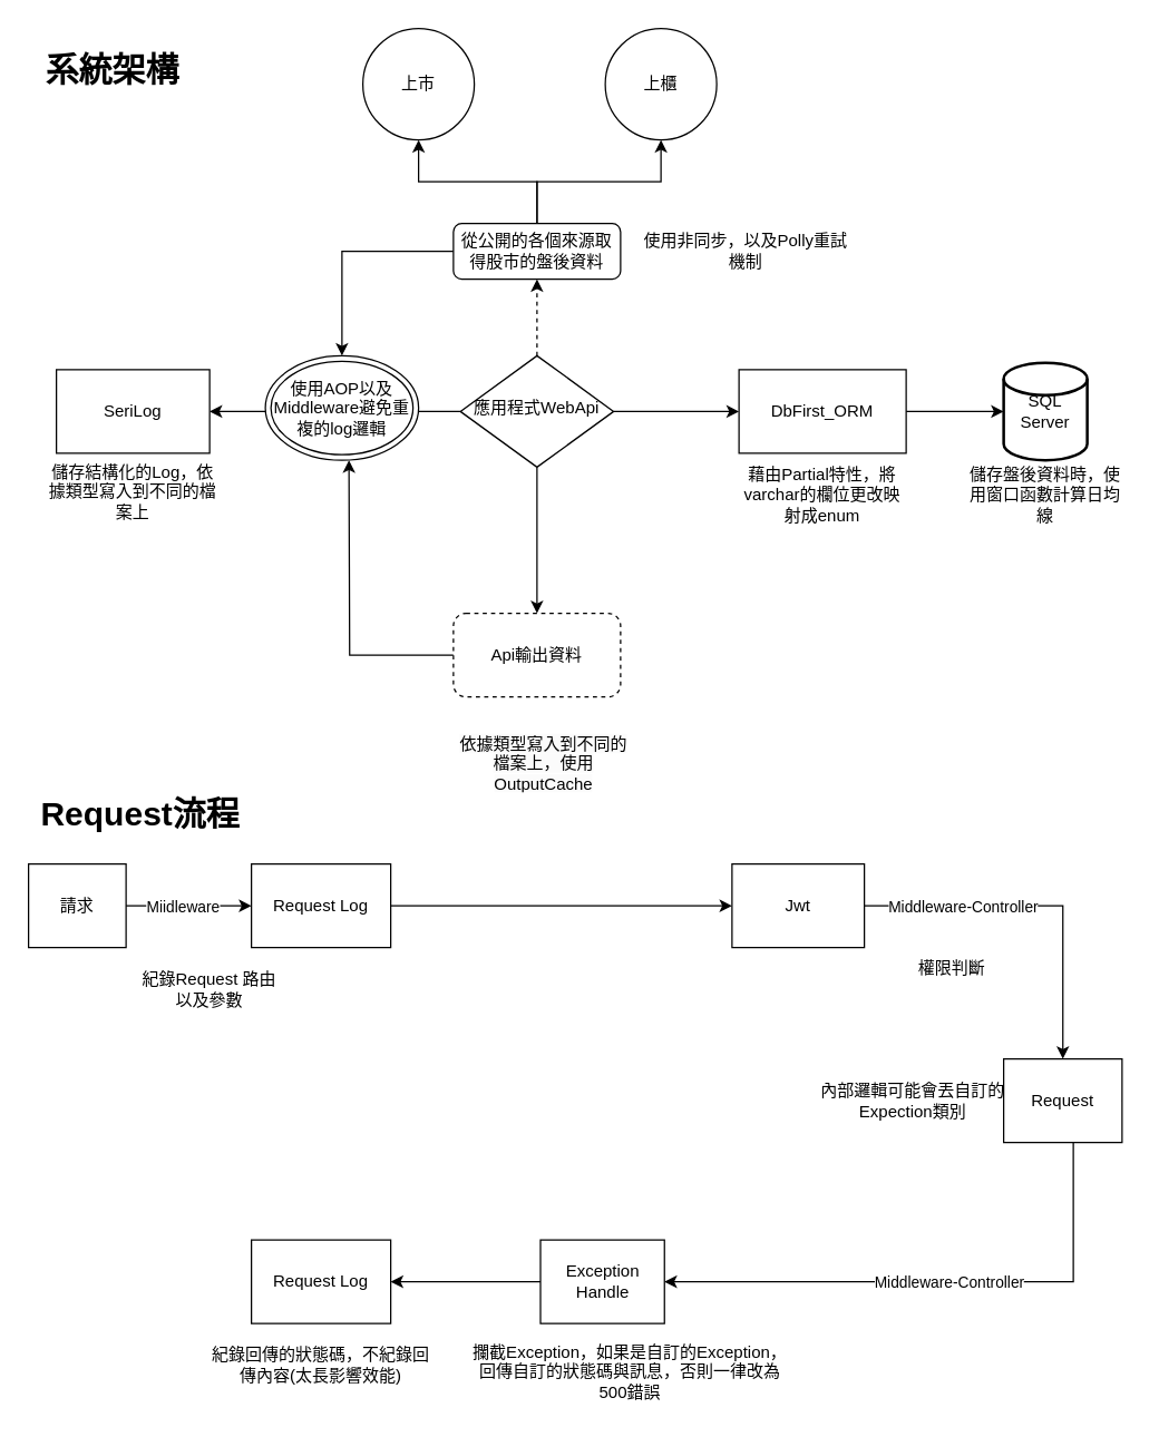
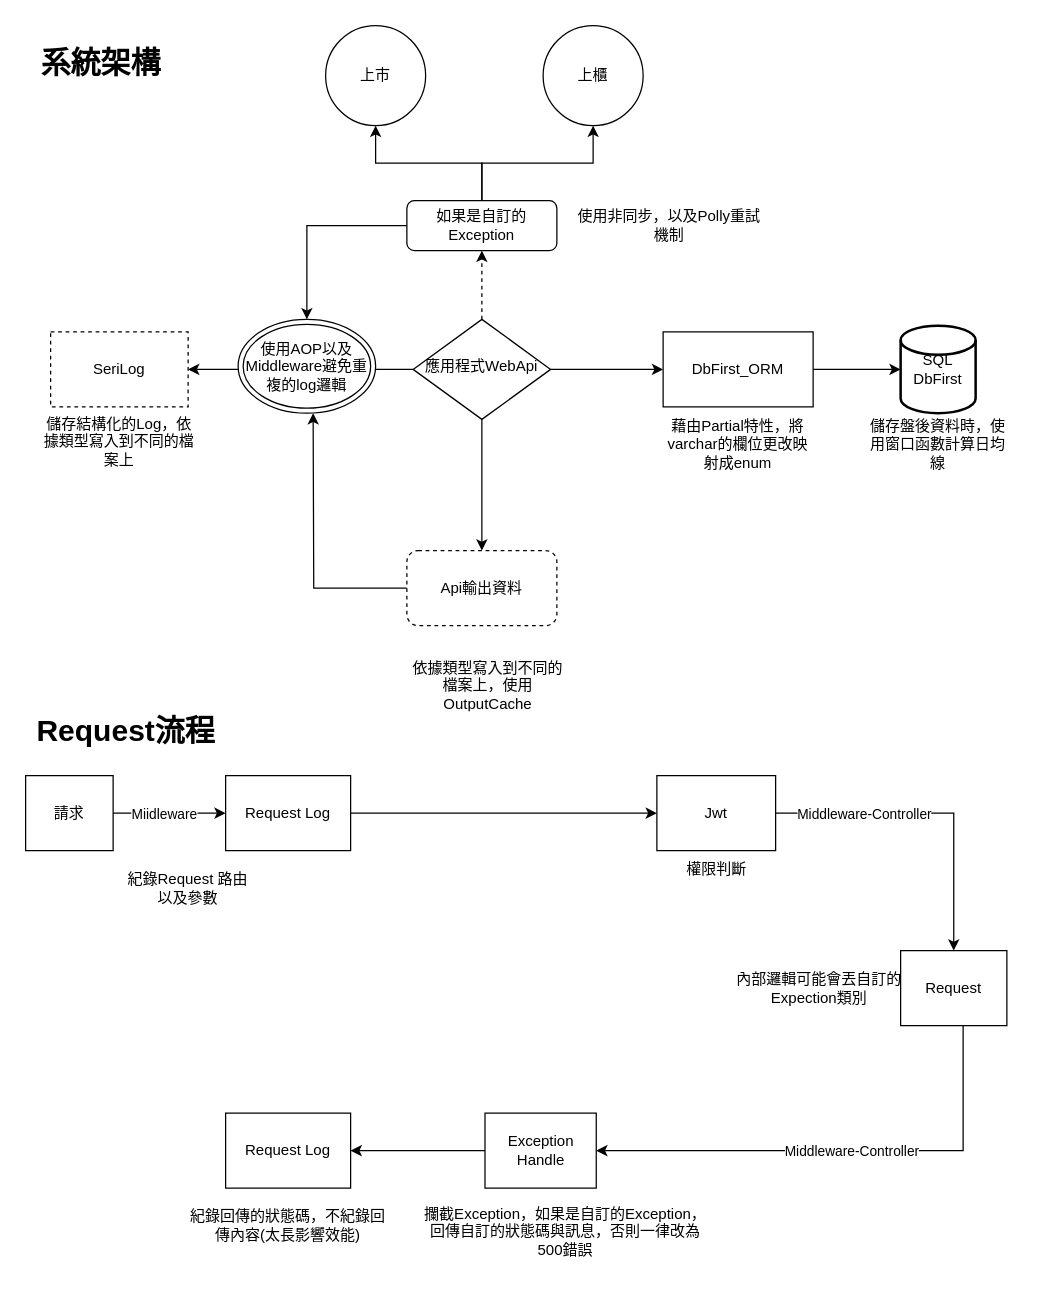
  <mxCell id="0" />
  <mxCell id="1" parent="0" />
  <mxCell id="2" style="edgeStyle=orthogonalEdgeStyle;rounded=0;orthogonalLoop=1;jettySize=auto;html=1;" edge="1" parent="1" source="5" target="14"><mxGeometry relative="1" as="geometry" /></mxCell>
  <mxCell id="3" style="edgeStyle=orthogonalEdgeStyle;rounded=0;orthogonalLoop=1;jettySize=auto;html=1;exitX=0.5;exitY=0;exitDx=0;exitDy=0;entryX=0.5;entryY=1;entryDx=0;entryDy=0;" edge="1" parent="1" source="5" target="15"><mxGeometry relative="1" as="geometry" /></mxCell>
  <mxCell id="4" style="edgeStyle=orthogonalEdgeStyle;rounded=0;orthogonalLoop=1;jettySize=auto;html=1;exitX=0;exitY=0.5;exitDx=0;exitDy=0;entryX=0.5;entryY=0;entryDx=0;entryDy=0;" edge="1" parent="1" source="5" target="25"><mxGeometry relative="1" as="geometry" /></mxCell>
- <mxCell id="5" value="從公開的各個來源取得股市的盤後資料" style="rounded=1;whiteSpace=wrap;html=1;fontSize=12;glass=0;strokeWidth=1;shadow=0;" parent="1" vertex="1"><mxGeometry x="325" y="160" width="120" height="40" as="geometry" /></mxCell>
+ <mxCell id="5" value="如果是自訂的Exception" style="rounded=1;whiteSpace=wrap;html=1;fontSize=12;glass=0;strokeWidth=1;shadow=0;" parent="1" vertex="1"><mxGeometry x="325" y="160" width="120" height="40" as="geometry" /></mxCell>
  <mxCell id="6" value="" style="edgeStyle=orthogonalEdgeStyle;rounded=0;orthogonalLoop=1;jettySize=auto;html=1;" edge="1" parent="1" source="10" target="13"><mxGeometry relative="1" as="geometry" /></mxCell>
  <mxCell id="7" style="edgeStyle=orthogonalEdgeStyle;rounded=0;orthogonalLoop=1;jettySize=auto;html=1;exitX=0.5;exitY=0;exitDx=0;exitDy=0;entryX=0.5;entryY=1;entryDx=0;entryDy=0;dashed=1;" edge="1" parent="1" source="10" target="5"><mxGeometry relative="1" as="geometry" /></mxCell>
  <mxCell id="8" style="edgeStyle=orthogonalEdgeStyle;rounded=0;orthogonalLoop=1;jettySize=auto;html=1;exitX=0.5;exitY=1;exitDx=0;exitDy=0;entryX=0.5;entryY=0;entryDx=0;entryDy=0;" edge="1" parent="1" source="10" target="17"><mxGeometry relative="1" as="geometry" /></mxCell>
  <mxCell id="9" value="" style="edgeStyle=orthogonalEdgeStyle;rounded=0;orthogonalLoop=1;jettySize=auto;html=1;" edge="1" parent="1" source="10" target="22"><mxGeometry relative="1" as="geometry"><Array as="points"><mxPoint x="240" y="295" /><mxPoint x="240" y="295" /></Array></mxGeometry></mxCell>
  <mxCell id="10" value="應用程式WebApi" style="rhombus;whiteSpace=wrap;html=1;shadow=0;fontFamily=Helvetica;fontSize=12;align=center;strokeWidth=1;spacing=6;spacingTop=-4;" parent="1" vertex="1"><mxGeometry x="330" y="255" width="110" height="80" as="geometry" /></mxCell>
  <mxCell id="11" value="系統架構" style="text;strokeColor=none;fillColor=none;html=1;fontSize=24;fontStyle=1;verticalAlign=middle;align=center;" vertex="1" parent="1"><mxGeometry x="30" y="30" width="100" height="40" as="geometry" /></mxCell>
  <mxCell id="12" value="" style="edgeStyle=orthogonalEdgeStyle;rounded=0;orthogonalLoop=1;jettySize=auto;html=1;entryX=0;entryY=0.5;entryDx=0;entryDy=0;entryPerimeter=0;" edge="1" parent="1" source="13" target="18"><mxGeometry relative="1" as="geometry"><mxPoint x="690" y="300" as="targetPoint" /></mxGeometry></mxCell>
  <mxCell id="13" value="DbFirst_ORM" style="rounded=0;whiteSpace=wrap;html=1;" vertex="1" parent="1"><mxGeometry x="530" y="265" width="120" height="60" as="geometry" /></mxCell>
  <mxCell id="14" value="上市" style="ellipse;whiteSpace=wrap;html=1;aspect=fixed;" vertex="1" parent="1"><mxGeometry x="260" y="20" width="80" height="80" as="geometry" /></mxCell>
  <mxCell id="15" value="上櫃" style="ellipse;whiteSpace=wrap;html=1;aspect=fixed;" vertex="1" parent="1"><mxGeometry x="434" y="20" width="80" height="80" as="geometry" /></mxCell>
  <mxCell id="16" style="edgeStyle=orthogonalEdgeStyle;rounded=0;orthogonalLoop=1;jettySize=auto;html=1;exitX=0;exitY=0.5;exitDx=0;exitDy=0;" edge="1" parent="1" source="17"><mxGeometry relative="1" as="geometry"><mxPoint x="250" y="330" as="targetPoint" /></mxGeometry></mxCell>
  <mxCell id="17" value="Api輸出資料" style="rounded=1;whiteSpace=wrap;html=1;dashed=1;" vertex="1" parent="1"><mxGeometry x="325" y="440" width="120" height="60" as="geometry" /></mxCell>
- <mxCell id="18" value="SQL Server&lt;br&gt;" style="strokeWidth=2;html=1;shape=mxgraph.flowchart.database;whiteSpace=wrap;" vertex="1" parent="1"><mxGeometry x="720" y="260" width="60" height="70" as="geometry" /></mxCell>
+ <mxCell id="18" value="SQL DbFirst&lt;br&gt;" style="strokeWidth=2;html=1;shape=mxgraph.flowchart.database;whiteSpace=wrap;" vertex="1" parent="1"><mxGeometry x="720" y="260" width="60" height="70" as="geometry" /></mxCell>
  <mxCell id="19" value="藉由Partial特性，將varchar的欄位更改映射成enum" style="text;html=1;strokeColor=none;fillColor=none;align=center;verticalAlign=middle;whiteSpace=wrap;overflow=hidden;" vertex="1" parent="1"><mxGeometry x="530" y="320" width="120" height="70" as="geometry" /></mxCell>
  <mxCell id="20" value="使用非同步，以及Polly重試&lt;br&gt;機制" style="text;html=1;strokeColor=none;fillColor=none;align=center;verticalAlign=middle;whiteSpace=wrap;overflow=hidden;" vertex="1" parent="1"><mxGeometry x="450" y="155" width="170" height="50" as="geometry" /></mxCell>
  <mxCell id="21" value="儲存盤後資料時，使用窗口函數計算日均線" style="text;html=1;strokeColor=none;fillColor=none;align=center;verticalAlign=middle;whiteSpace=wrap;overflow=hidden;" vertex="1" parent="1"><mxGeometry x="690" y="320" width="120" height="70" as="geometry" /></mxCell>
- <mxCell id="22" value="SeriLog" style="rounded=0;whiteSpace=wrap;html=1;" vertex="1" parent="1"><mxGeometry x="40" y="265" width="110" height="60" as="geometry" /></mxCell>
+ <mxCell id="22" value="SeriLog" style="rounded=0;whiteSpace=wrap;html=1;dashed=1;" vertex="1" parent="1"><mxGeometry x="40" y="265" width="110" height="60" as="geometry" /></mxCell>
  <mxCell id="23" value="儲存結構化的Log，依據類型寫入到不同的檔案上" style="text;html=1;strokeColor=none;fillColor=none;align=center;verticalAlign=middle;whiteSpace=wrap;overflow=hidden;" vertex="1" parent="1"><mxGeometry x="30" y="325" width="130" height="55" as="geometry" /></mxCell>
  <mxCell id="24" value="&lt;br&gt;&lt;span style=&quot;color: rgb(0, 0, 0); font-family: Helvetica; font-size: 12px; font-style: normal; font-variant-ligatures: normal; font-variant-caps: normal; font-weight: 400; letter-spacing: normal; orphans: 2; text-align: center; text-indent: 0px; text-transform: none; widows: 2; word-spacing: 0px; -webkit-text-stroke-width: 0px; background-color: rgb(251, 251, 251); text-decoration-thickness: initial; text-decoration-style: initial; text-decoration-color: initial; float: none; display: inline !important;&quot;&gt;依據類型寫入到不同的檔案上，使用OutputCache&lt;/span&gt;" style="text;html=1;strokeColor=none;fillColor=none;align=center;verticalAlign=middle;whiteSpace=wrap;overflow=hidden;" vertex="1" parent="1"><mxGeometry x="325" y="510" width="130" height="60" as="geometry" /></mxCell>
  <mxCell id="25" value="使用AOP以及Middleware避免重複的log邏輯" style="ellipse;shape=doubleEllipse;whiteSpace=wrap;html=1;" vertex="1" parent="1"><mxGeometry x="190" y="255" width="110" height="75" as="geometry" /></mxCell>
  <mxCell id="26" value="Request流程" style="text;strokeColor=none;fillColor=none;html=1;fontSize=24;fontStyle=1;verticalAlign=middle;align=center;" vertex="1" parent="1"><mxGeometry x="50" y="565" width="100" height="40" as="geometry" /></mxCell>
  <mxCell id="27" value="請求" style="rounded=0;whiteSpace=wrap;html=1;" vertex="1" parent="1"><mxGeometry y="620" width="70" height="60" as="geometry" x="20" /></mxCell>
  <mxCell id="28" style="edgeStyle=orthogonalEdgeStyle;rounded=0;orthogonalLoop=1;jettySize=auto;html=1;entryX=0;entryY=0.5;entryDx=0;entryDy=0;exitX=1;exitY=0.5;exitDx=0;exitDy=0;" edge="1" parent="1" source="45" target="34"><mxGeometry relative="1" as="geometry"><mxPoint x="348" y="650" as="sourcePoint" /></mxGeometry></mxCell>
  <mxCell id="29" style="edgeStyle=orthogonalEdgeStyle;rounded=0;orthogonalLoop=1;jettySize=auto;html=1;exitX=1;exitY=0.5;exitDx=0;exitDy=0;entryX=1;entryY=0.5;entryDx=0;entryDy=0;" edge="1" parent="1" source="31" target="38"><mxGeometry relative="1" as="geometry"><Array as="points"><mxPoint x="770" y="790" /><mxPoint x="770" y="920" /></Array></mxGeometry></mxCell>
  <mxCell id="30" value="Middleware-Controller" style="edgeLabel;html=1;align=center;verticalAlign=middle;resizable=0;points=[];" vertex="1" connectable="0" parent="29"><mxGeometry x="0.103" relative="1" as="geometry"><mxPoint x="-2" as="offset" /></mxGeometry></mxCell>
  <mxCell id="31" value="Request" style="whiteSpace=wrap;html=1;rounded=0;" vertex="1" parent="1"><mxGeometry x="720" y="760" width="85" height="60" as="geometry" /></mxCell>
  <mxCell id="32" style="edgeStyle=orthogonalEdgeStyle;rounded=0;orthogonalLoop=1;jettySize=auto;html=1;exitX=1;exitY=0.5;exitDx=0;exitDy=0;entryX=0.5;entryY=0;entryDx=0;entryDy=0;" edge="1" parent="1" source="34" target="31"><mxGeometry relative="1" as="geometry" /></mxCell>
  <mxCell id="33" value="Middleware-Controller" style="edgeLabel;html=1;align=center;verticalAlign=middle;resizable=0;points=[];" vertex="1" connectable="0" parent="32"><mxGeometry x="-0.571" relative="1" as="geometry"><mxPoint x="16" as="offset" /></mxGeometry></mxCell>
  <mxCell id="34" value="Jwt" style="whiteSpace=wrap;html=1;rounded=0;" vertex="1" parent="1"><mxGeometry x="525" y="620" width="95" height="60" as="geometry" /></mxCell>
  <mxCell id="35" value="紀錄Request 路由以及參數" style="text;html=1;strokeColor=none;fillColor=none;align=center;verticalAlign=middle;whiteSpace=wrap;overflow=hidden;" vertex="1" parent="1"><mxGeometry x="100" y="690" width="100" height="40" as="geometry" /></mxCell>
- <mxCell id="36" value="權限判斷" style="text;html=1;strokeColor=none;fillColor=none;align=center;verticalAlign=middle;whiteSpace=wrap;overflow=hidden;" vertex="1" parent="1"><mxGeometry x="632.5" y="680" width="100" height="30" as="geometry" /></mxCell>
+ <mxCell id="36" value="權限判斷" style="text;html=1;strokeColor=none;fillColor=none;align=center;verticalAlign=middle;whiteSpace=wrap;overflow=hidden;" vertex="1" parent="1"><mxGeometry x="522.5" y="680" width="100" height="30" as="geometry" /></mxCell>
  <mxCell id="37" style="edgeStyle=orthogonalEdgeStyle;rounded=0;orthogonalLoop=1;jettySize=auto;html=1;exitX=0;exitY=0.5;exitDx=0;exitDy=0;entryX=1;entryY=0.5;entryDx=0;entryDy=0;" edge="1" parent="1" source="38" target="41"><mxGeometry relative="1" as="geometry" /></mxCell>
  <mxCell id="38" value="Exception&lt;br&gt;Handle" style="whiteSpace=wrap;html=1;rounded=0;" vertex="1" parent="1"><mxGeometry x="387.5" y="890" width="89" height="60" as="geometry" /></mxCell>
  <mxCell id="39" value="內部邏輯可能會丟自訂的Expection類別" style="text;html=1;strokeColor=none;fillColor=none;align=center;verticalAlign=middle;whiteSpace=wrap;overflow=hidden;" vertex="1" parent="1"><mxGeometry x="570" y="760" width="170" height="60" as="geometry" /></mxCell>
  <mxCell id="40" value="攔截Exception，如果是自訂的Exception，回傳自訂的狀態碼與訊息，否則一律改為500錯誤" style="text;html=1;strokeColor=none;fillColor=none;align=center;verticalAlign=middle;whiteSpace=wrap;overflow=hidden;" vertex="1" parent="1"><mxGeometry x="334" y="960" width="236" height="50" as="geometry" /></mxCell>
  <mxCell id="41" value="Request Log" style="rounded=0;whiteSpace=wrap;html=1;" vertex="1" parent="1"><mxGeometry x="180" y="890" width="100" height="60" as="geometry" /></mxCell>
  <mxCell id="42" value="紀錄回傳的狀態碼，不紀錄回傳內容(太長影響效能)" style="text;html=1;strokeColor=none;fillColor=none;align=center;verticalAlign=middle;whiteSpace=wrap;overflow=hidden;" vertex="1" parent="1"><mxGeometry x="150" y="960" width="160" height="40" as="geometry" /></mxCell>
  <mxCell id="43" value="" style="edgeStyle=orthogonalEdgeStyle;rounded=0;orthogonalLoop=1;jettySize=auto;html=1;" edge="1" parent="1" source="27" target="45"><mxGeometry relative="1" as="geometry"><mxPoint x="90" y="650" as="sourcePoint" /><mxPoint x="252.5" y="650" as="targetPoint" /></mxGeometry></mxCell>
  <mxCell id="44" value="Miidleware" style="edgeLabel;html=1;align=center;verticalAlign=middle;resizable=0;points=[];" vertex="1" connectable="0" parent="43"><mxGeometry x="-0.657" y="3" relative="1" as="geometry"><mxPoint x="25" y="3" as="offset" /></mxGeometry></mxCell>
  <mxCell id="45" value="Request Log" style="rounded=0;whiteSpace=wrap;html=1;" vertex="1" parent="1"><mxGeometry x="180" y="620" width="100" height="60" as="geometry" /></mxCell>
